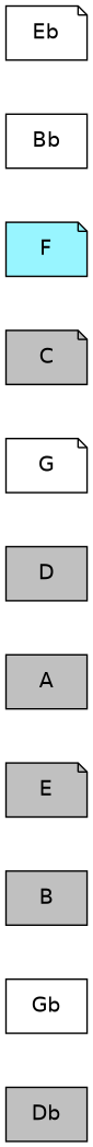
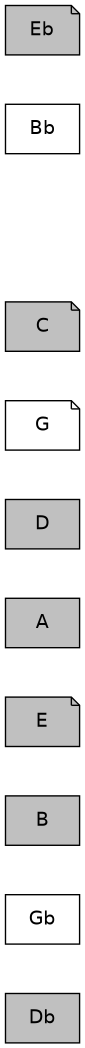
  graph {
    mindist=.1
    node [fillcolor=gray fontname=Helvetica margin=0 shape=box style=filled]
    edge [style=invis]
    E [shape=note]
    B
    Gb [fillcolor=white]
    Db
-   Eb [fillcolor=white shape=note]
+   Eb [shape=note]
    Bb [fillcolor=white]
-   F [fillcolor=cadetblue1 shape=note]
    C [shape=note]
    G [fillcolor=white shape=note]
    D
    A
    subgraph sub_1 {
      E
      B
      Gb
      Db
      Eb
      Bb
-     F
      C
      G
      D
      A
    }
    E -- B
    B -- Gb
    Gb -- Db
    Eb -- Bb
-   Bb -- F
-   F -- C
    C -- G
    G -- D
    D -- A
    A -- E
  }
